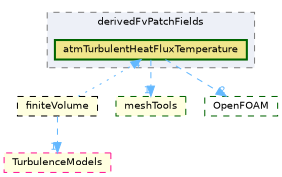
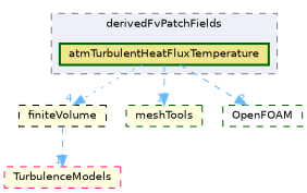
  digraph {
    compound=true
    node [color=darkgreen fillcolor=lightyellow fontname=Helvetica fontsize=10 shape=box style="filled,dashed"]
    edge [color=steelblue1 fontcolor=steelblue1 fontname=Helvetica fontsize=10 headlabel=1 labeldistance=1.5 labelfontname=Helvetica labelfontsize=10 style=dashed]
    n1 [fillcolor=khaki height=0.2 label=atmTurbulentHeatFluxTemperature style="filled,bold" width=0.4]
    n2 [color=black height=0.2 label=finiteVolume width=0.4]
    n3 [height=0.2 label=meshTools width=0.4]
    n4 [fillcolor=white height=0.2 label=OpenFOAM width=0.4]
    n5 [color=deeppink height=0.2 label=TurbulenceModels width=0.4]
    subgraph cluster_1 {
      bgcolor="#edf0f7"
      fontname=Helvetica
      fontsize=10
      label=derivedFvPatchFields
      pencolor=grey50
      style="filled,dashed"
      n1
    }
-   n2 -> n1 [headlabel=4 style=dotted]
+   n1 -> n2 [headlabel=4 style=dotted]
    n1 -> n3
    n1 -> n4 [headlabel=2]
    n2 -> n5
  }
